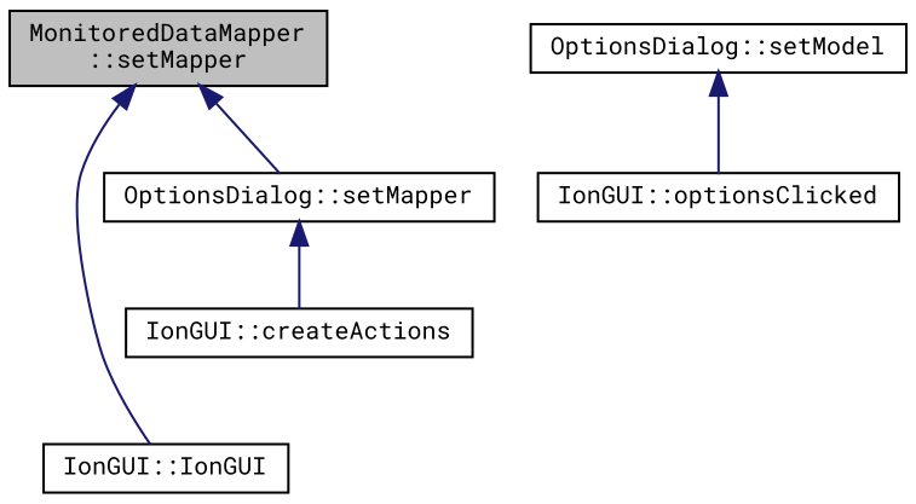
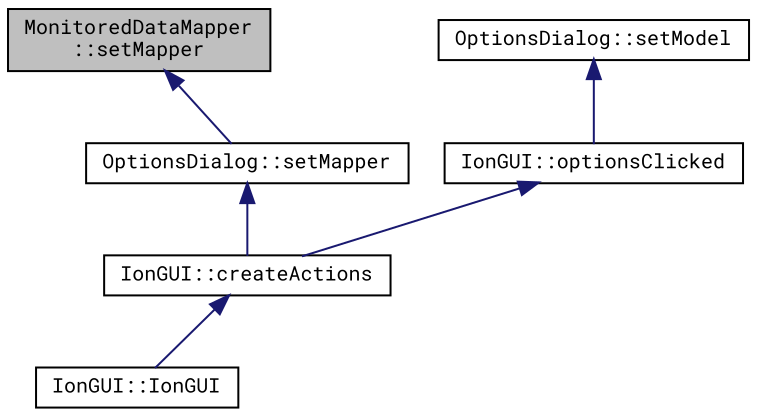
  digraph {
    fontname="Roboto Mono"
    rankdir=TB
    node [color=black fillcolor=white fontname="Roboto Mono" fontsize=10 shape=record style=filled]
    edge [color=midnightblue dir=back fontname="Roboto Mono" fontsize=10 labelfontname=Helvetica labelfontsize=10 style=solid]
    n1 [fillcolor=grey75 fontcolor=black height=0.2 label="MonitoredDataMapper\l::setMapper" width=0.4]
    n2 [height=0.2 label="OptionsDialog::setMapper" width=0.4]
    n3 [height=0.2 label="IonGUI::createActions" width=0.4]
    n4 [height=0.2 label="OptionsDialog::setModel" width=0.4]
    n5 [height=0.2 label="IonGUI::optionsClicked" width=0.4]
    n6 [height=0.2 label="IonGUI::IonGUI" width=0.4]
    n1 -> n2
    n2 -> n3
-   n1 -> n6
+   n3 -> n6
    n4 -> n5
+   n5 -> n3
  }
